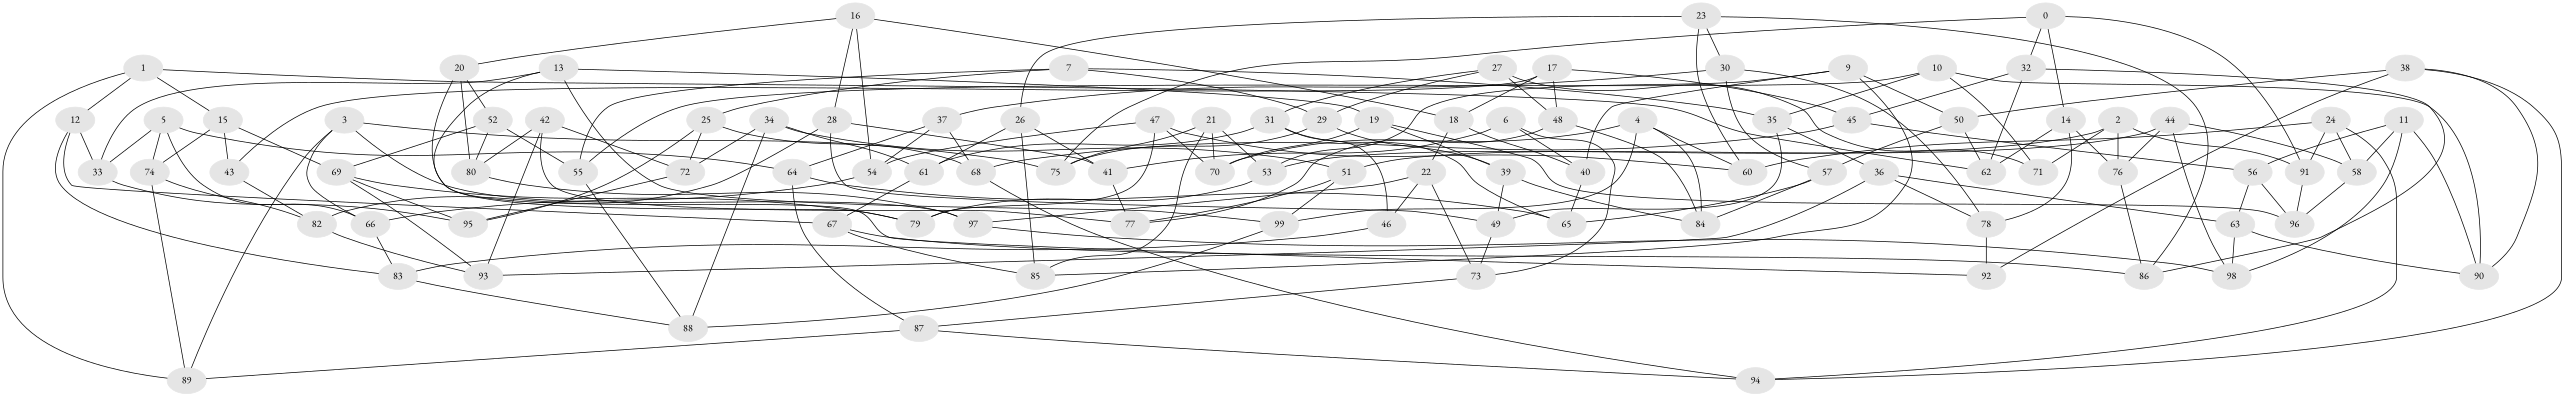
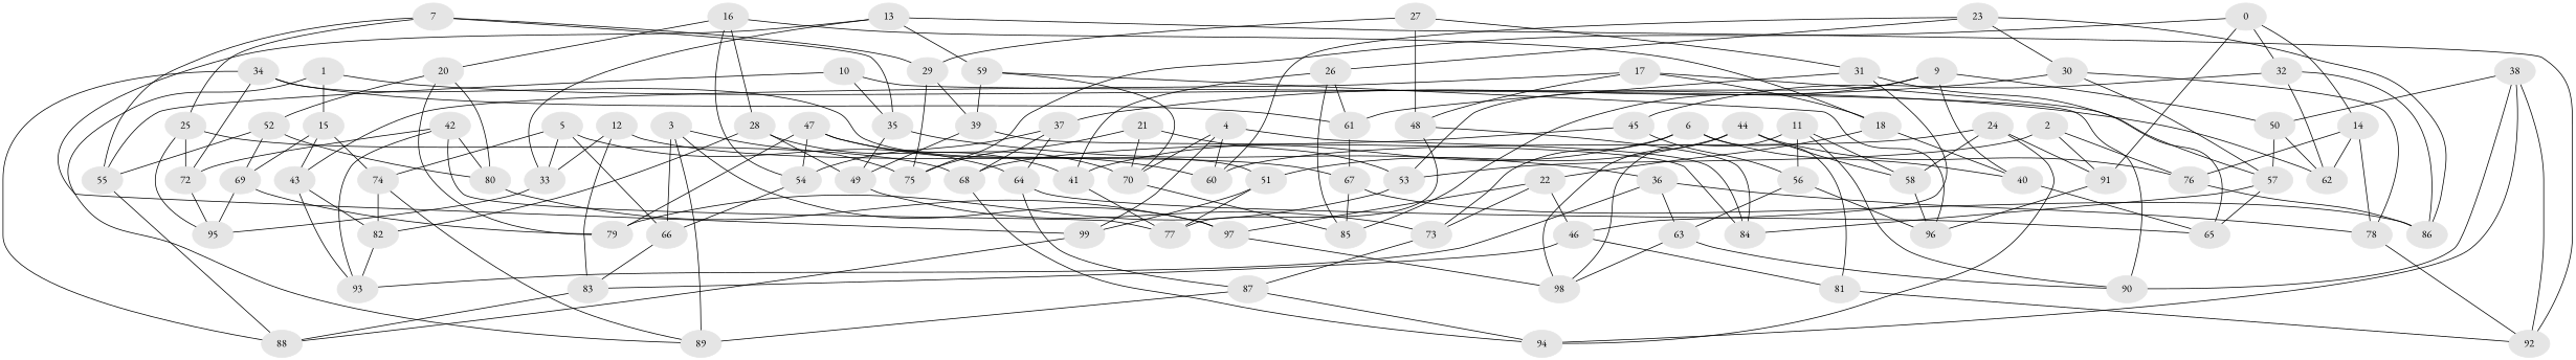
  graph {
    fontname="EB Garamond"
    node [color=gray90 fontname="EB Garamond" style=filled]
    edge [fontname="EB Garamond"]
    1
    12
    15
    62
    89
    33
    67
    83
    74
    43
    69
    2
    53
-   71
    76
    91
    79
    86
    96
    3
    66
    75
    97
    98
    n25 [label=99]
    4
    60
    70
    84
    88
    5
    64
    95
    65
    87
    82
    6
    40
    41
    73
+   81
    77
    92
    7
    25
    29
    35
    55
    68
    72
    39
    49
    36
    n54 [label=0]
    14
    32
    78
    45
    9
    50
    85
    57
    10
    90
    11
    56
    58
    63
    13
-   19
+   19 [label=59]
    93
    16
    18
    20
    28
    54
    22
    52
    80
    17
    48
    46
    21
    23
    26
    30
    61
    37
    24
    94
    27
    31
    34
    51
    38
    42
    44
    47
-   1 -- 12
    1 -- 15
    1 -- 62
    1 -- 89
    12 -- 33
    12 -- 67
    12 -- 83
    15 -- 74
    15 -- 43
    15 -- 69
    33 -- 95
    67 -- 86
    67 -- 85
    83 -- 88
    74 -- 89
    74 -- 82
    43 -- 82
-   69 -- 93
+   43 -- 93
    69 -- 79
    69 -- 95
    2 -- 53
-   2 -- 71
    2 -- 76
    2 -- 91
    53 -- 79
    76 -- 86
    91 -- 96
    3 -- 89
    3 -- 66
    3 -- 75
    3 -- 97
    66 -- 83
    97 -- 98
    n25 -- 88
    4 -- n25
    4 -- 60
    4 -- 70
    4 -- 84
    5 -- 33
    5 -- 74
    5 -- 66
    5 -- 64
    64 -- 65
    64 -- 87
    87 -- 89
    87 -- 94
    82 -- 93
    6 -- 40
    6 -- 41
    6 -- 73
+   6 -- 81
    40 -- 65
    41 -- 77
    73 -- 87
+   81 -- 92
    7 -- 25
    7 -- 29
    7 -- 35
    7 -- 55
    25 -- 95
    25 -- 68
    25 -- 72
    29 -- 75
    29 -- 39
    35 -- 49
    35 -- 36
    55 -- 88
    68 -- 94
    72 -- 95
    39 -- 84
    39 -- 49
    49 -- 73
    36 -- 78
    36 -- 63
    36 -- 93
    n54 -- 91
    n54 -- 75
    n54 -- 14
    n54 -- 32
    14 -- 62
    14 -- 76
    14 -- 78
    32 -- 62
    32 -- 86
    32 -- 45
    78 -- 92
    45 -- 68
    45 -- 56
    9 -- 53
    9 -- 40
    9 -- 50
    9 -- 85
    50 -- 62
    50 -- 57
    57 -- 84
    57 -- 65
-   10 -- 71
    10 -- 35
    10 -- 55
    10 -- 90
    11 -- 98
    11 -- 90
    11 -- 56
    11 -- 58
    56 -- 96
    56 -- 63
    58 -- 96
    63 -- 98
    63 -- 90
    13 -- 33
    13 -- n25
    13 -- 92
    13 -- 19
    19 -- 96
    19 -- 70
    19 -- 39
    16 -- 18
    16 -- 20
    16 -- 28
    16 -- 54
    18 -- 40
    18 -- 22
    20 -- 79
    20 -- 52
    20 -- 80
    28 -- 82
    28 -- 41
    28 -- 49
    54 -- 66
    22 -- 97
    22 -- 73
    22 -- 46
    52 -- 69
    52 -- 55
    52 -- 80
    80 -- 97
    17 -- 43
-   17 -- 45
+   17 -- 57
    17 -- 18
    17 -- 48
    48 -- 84
    48 -- 77
    46 -- 83
+   46 -- 81
    21 -- 53
    21 -- 75
    21 -- 70
-   21 -- 85
+   70 -- 85
    23 -- 86
    23 -- 60
    23 -- 26
    23 -- 30
    26 -- 41
    26 -- 85
    26 -- 61
    30 -- 78
    30 -- 57
    30 -- 37
    61 -- 67
    37 -- 64
    37 -- 68
    37 -- 54
    24 -- 91
    24 -- 60
    24 -- 58
    24 -- 94
-   27 -- 71
    27 -- 29
    27 -- 48
    27 -- 31
    31 -- 65
    31 -- 46
    31 -- 61
    34 -- 88
    34 -- 72
    34 -- 61
    34 -- 51
    51 -- n25
    51 -- 77
    38 -- 92
    38 -- 50
    38 -- 90
    38 -- 94
    42 -- 77
    42 -- 72
    42 -- 93
    42 -- 80
    44 -- 76
    44 -- 98
    44 -- 58
    44 -- 51
    47 -- 79
    47 -- 60
    47 -- 70
    47 -- 54
  }
